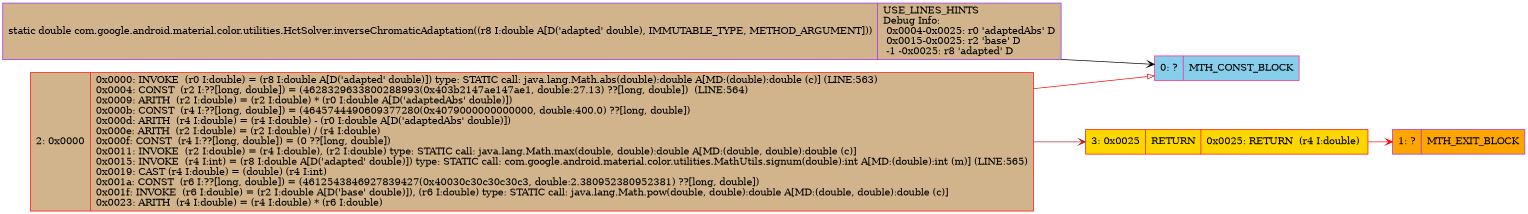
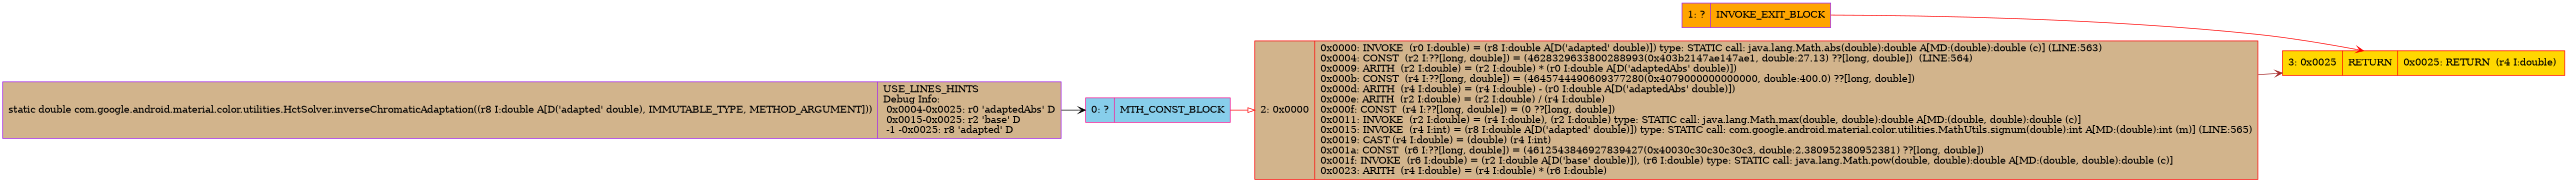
  digraph {
    rankdir=LR
    node [color=red fillcolor=tan shape=record style=filled]
    edge [arrowhead=vee color=red]
    n1 [color=deeppink fillcolor=skyblue label="{0\:\ ?|MTH_CONST_BLOCK\l}"]
    n2 [label="{2\:\ 0x0000|0x0000: INVOKE  (r0 I:double) = (r8 I:double A[D('adapted' double)]) type: STATIC call: java.lang.Math.abs(double):double A[MD:(double):double (c)] (LINE:563)\l0x0004: CONST  (r2 I:??[long, double]) = (4628329633800288993(0x403b2147ae147ae1, double:27.13) ??[long, double])  (LINE:564)\l0x0009: ARITH  (r2 I:double) = (r2 I:double) * (r0 I:double A[D('adaptedAbs' double)]) \l0x000b: CONST  (r4 I:??[long, double]) = (4645744490609377280(0x4079000000000000, double:400.0) ??[long, double]) \l0x000d: ARITH  (r4 I:double) = (r4 I:double) \- (r0 I:double A[D('adaptedAbs' double)]) \l0x000e: ARITH  (r2 I:double) = (r2 I:double) \/ (r4 I:double) \l0x000f: CONST  (r4 I:??[long, double]) = (0 ??[long, double]) \l0x0011: INVOKE  (r2 I:double) = (r4 I:double), (r2 I:double) type: STATIC call: java.lang.Math.max(double, double):double A[MD:(double, double):double (c)]\l0x0015: INVOKE  (r4 I:int) = (r8 I:double A[D('adapted' double)]) type: STATIC call: com.google.android.material.color.utilities.MathUtils.signum(double):int A[MD:(double):int (m)] (LINE:565)\l0x0019: CAST (r4 I:double) = (double) (r4 I:int) \l0x001a: CONST  (r6 I:??[long, double]) = (4612543846927839427(0x40030c30c30c30c3, double:2.380952380952381) ??[long, double]) \l0x001f: INVOKE  (r6 I:double) = (r2 I:double A[D('base' double)]), (r6 I:double) type: STATIC call: java.lang.Math.pow(double, double):double A[MD:(double, double):double (c)]\l0x0023: ARITH  (r4 I:double) = (r4 I:double) * (r6 I:double) \l}"]
    n3 [fillcolor=gold label="{3\:\ 0x0025|RETURN\l|0x0025: RETURN  (r4 I:double) \l}"]
-   n4 [color=purple fillcolor=orange label="{1\:\ ?|MTH_EXIT_BLOCK\l}"]
+   n4 [color=purple fillcolor=orange label="{1\:\ ?|INVOKE_EXIT_BLOCK\l}"]
    n5 [color=purple label="{static double com.google.android.material.color.utilities.HctSolver.inverseChromaticAdaptation((r8 I:double A[D('adapted' double), IMMUTABLE_TYPE, METHOD_ARGUMENT]))  | USE_LINES_HINTS\lDebug Info:\l  0x0004\-0x0025: r0 'adaptedAbs' D\l  0x0015\-0x0025: r2 'base' D\l  \-1 \-0x0025: r8 'adapted' D\l}"]
-   n2 -> n1 [arrowhead=onormal]
+   n1 -> n2 [arrowhead=onormal]
    n2 -> n3 [color=brown]
-   n3 -> n4
+   n4 -> n3
    n5 -> n1 [color=black]
  }
